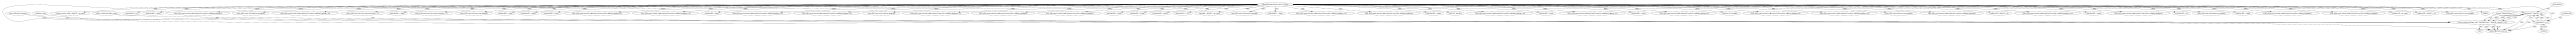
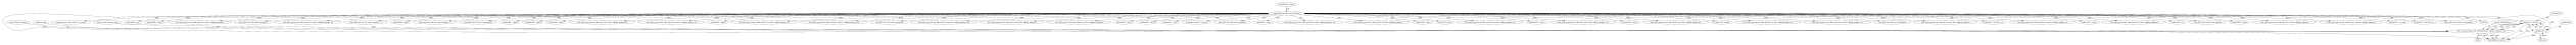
  digraph {
    fontname="Noto Serif"
    node [fontname="Noto Serif"]
    edge [fontname="Noto Serif"]
    n1 [label="(Call,data[1] | data[2] << 8)"]
    n2 [label="(Call,data[2] << 8)"]
    n3 [label="(Call,r_strbuf_setf (&op->esil, \"0x%04x,[2],pc,=\", data[1] | data[2] << 8))"]
    n4 [label="(MethodReturn,static int)"]
    n5 [label="(Literal,8)"]
    n6 [label="(Call,)"]
    n7 [label="(MethodParameterIn,const ut8 *data)"]
    n8 [label="(Call,op->jump = addr + data[1] + op->size)"]
    n9 [label="(Call,data[2] << 8)"]
    n10 [label="(Call,data[0] == 0xa9)"]
    n11 [label="(Call,_6502_anal_esil_get_addr_pattern1 (op, data, addrbuf, buffsize))"]
    n12 [label="(Call,_6502_anal_esil_flags (op, data[0]))"]
    n13 [label="(Call,_6502_anal_esil_get_addr_pattern2 (op, data, addrbuf, buffsize, 'x'))"]
    n14 [label="(Call,_6502_anal_esil_inc_reg (op, data[0], \"+\"))"]
    n15 [label="(Call,data[0] == 0x49)"]
    n16 [label="(Call,_6502_anal_esil_inc_reg (op, data[0], \"-\"))"]
    n17 [label="(Call,_6502_anal_esil_mov (op, data[0]))"]
    n18 [label="(Call,data[0] == 0xe9)"]
    n19 [label="(Call,data[0] == 0x09)"]
    n20 [label="(Call,data[0] == 0x2a)"]
    n21 [label="(Call,_6502_anal_esil_get_addr_pattern3 (op, data, addrbuf, buffsize, 0))"]
    n22 [label="(Call,_6502_anal_esil_get_addr_pattern2 (op, data, addrbuf, buffsize, 'y'))"]
    n23 [label="(Call,data[0] == 0xe0)"]
    n24 [label="(Call,_6502_anal_esil_get_addr_pattern2 (op, data, addrbuf, buffsize, 'x'))"]
    n25 [label="(Call,_6502_anal_esil_get_addr_pattern2 (op, data, addrbuf, buffsize, 'x'))"]
    n26 [label="(Call,_6502_anal_esil_ccall (op, data[0]))"]
    n27 [label="(Call,_6502_anal_esil_get_addr_pattern2 (op, data, addrbuf, buffsize, 'y'))"]
    n28 [label="(Call,_6502_anal_esil_get_addr_pattern1 (op, data, addrbuf, buffsize))"]
    n29 [label="(Call,_6502_anal_esil_get_addr_pattern1 (op, data, addrbuf, buffsize))"]
    n30 [label="(Call,data[0] == 0xc0)"]
    n31 [label="(Call,data[0] == 0x0a)"]
    n32 [label="(Call,data[0] == 0x29)"]
    n33 [label="(Call,data[1] <= 127)"]
    n34 [label="(Call,addr + data[1] + op->size)"]
    n35 [label="(Call,_6502_anal_esil_pop (op, data[0]))"]
    n36 [label="(Call,data[0] == 0xc9)"]
    n37 [label="(Call,_6502_anal_esil_get_addr_pattern3 (op, data, addrbuf, buffsize, 'x'))"]
    n38 [label="(Call,_6502_anal_esil_get_addr_pattern1 (op, data, addrbuf, buffsize))"]
    n39 [label="(Call,data[0] == 0x4a)"]
    n40 [label="(Call,256 - data[1])"]
    n41 [label="(Call,_6502_anal_esil_get_addr_pattern2 (op, data, addrbuf, buffsize, 'x'))"]
    n42 [label="(Call,data[0] == 0xa2)"]
    n43 [label="(Call,_6502_anal_esil_get_addr_pattern3 (op, data, addrbuf, buffsize, 'x'))"]
    n44 [label="(Call,data[0] == 0x6a)"]
    n45 [label="(Call,_6502_anal_esil_get_addr_pattern3 (op, data, addrbuf, buffsize, 0))"]
    n46 [label="(Call,op->id = data[0])"]
    n47 [label="(Call,_6502_anal_esil_get_addr_pattern3 (op, data, addrbuf, buffsize, 0))"]
    n48 [label="(Call,_6502_anal_esil_get_addr_pattern2 (op, data, addrbuf, buffsize, 'x'))"]
    n49 [label="(Call,_6502_anal_esil_mov (op, data[0]))"]
    n50 [label="(Call,_6502_anal_esil_get_addr_pattern1 (op, data, addrbuf, buffsize))"]
    n51 [label="(Call,data[1] | data[2] << 8)"]
    n52 [label="(Call,_6502_anal_esil_get_addr_pattern2 (op, data, addrbuf, buffsize, 'x'))"]
    n53 [label="(Call,data[0] == 0xa0)"]
    n54 [label="(Call,_6502_anal_esil_get_addr_pattern1 (op, data, addrbuf, buffsize))"]
    n55 [label="(Call,data[2] << 8)"]
    n56 [label="(Call,_6502_anal_esil_push (op, data[0]))"]
    n57 [label="(Call,data[0] == 0x69)"]
    n58 [label="(Call,_6502_anal_esil_get_addr_pattern1 (op, data, addrbuf, buffsize))"]
    n59 [label="(Call,_6502_anal_esil_get_addr_pattern1 (op, data, addrbuf, buffsize))"]
    n60 [label="(Call,data[1] + op->size)"]
    n61 [label="(Call,data[1] | data[2] << 8)"]
    n62 [label="(Call,_6502_anal_esil_mov (op, data[0]))"]
    1000263
    n64 [label="(Call,data[1])"]
    n65 [label="(Call,data[2])"]
    n66 [label="(Literal,\"0x%04x,[2],pc,=\")"]
    n67 [label="(ControlStructure,break;)"]
    n68 [label="(Call,&op->esil)"]
    n69 [label="(Call,r_strbuf_init (&op->esil))"]
    n1 -> n2 [label="CFG: "]
    n1 -> n3 [label="AST: "]
    n1 -> n3 [label="DDG: "]
    n1 -> n3 [label="DDG: "]
    n1 -> n4 [label="DDG: "]
    n1 -> n4 [label="DDG: "]
    n2 -> n1 [label="AST: "]
    n2 -> n1 [label="DDG: "]
    n2 -> n1 [label="DDG: "]
    n2 -> n4 [label="DDG: "]
    n2 -> n5 [label="CFG: "]
    n3 -> n1 [label="CFG: "]
    n3 -> n4 [label="DDG: "]
    n3 -> n4 [label="DDG: "]
    n3 -> n4 [label="DDG: "]
    n3 -> n6 [label="AST: "]
    n5 -> n2 [label="AST: "]
    n7 -> n1 [label="DDG: "]
    n7 -> n2 [label="DDG: "]
    n7 -> n4 [label="DDG: "]
    n7 -> n8 [label="DDG: "]
    n7 -> n9 [label="DDG: "]
    n7 -> n10 [label="DDG: "]
    n7 -> n11 [label="DDG: "]
    n7 -> n12 [label="DDG: "]
    n7 -> n13 [label="DDG: "]
    n7 -> n14 [label="DDG: "]
    n7 -> n15 [label="DDG: "]
    n7 -> n16 [label="DDG: "]
    n7 -> n17 [label="DDG: "]
    n7 -> n18 [label="DDG: "]
    n7 -> n19 [label="DDG: "]
    n7 -> n20 [label="DDG: "]
    n7 -> n21 [label="DDG: "]
    n7 -> n22 [label="DDG: "]
    n7 -> n23 [label="DDG: "]
    n7 -> n24 [label="DDG: "]
    n7 -> n25 [label="DDG: "]
    n7 -> n26 [label="DDG: "]
    n7 -> n27 [label="DDG: "]
    n7 -> n28 [label="DDG: "]
    n7 -> n29 [label="DDG: "]
-   n7 -> n30 [label="DDG: "]
+   n30 -> n7 [label="DDG: "]
    n7 -> n31 [label="DDG: "]
    n7 -> n32 [label="DDG: "]
    n7 -> n33 [label="DDG: "]
    n7 -> n34 [label="DDG: "]
    n7 -> n35 [label="DDG: "]
    n7 -> n36 [label="DDG: "]
    n7 -> n37 [label="DDG: "]
    n7 -> n38 [label="DDG: "]
    n7 -> n39 [label="DDG: "]
    n7 -> n40 [label="DDG: "]
    n7 -> n41 [label="DDG: "]
    n7 -> n42 [label="DDG: "]
    n7 -> n43 [label="DDG: "]
    n7 -> n44 [label="DDG: "]
    n7 -> n45 [label="DDG: "]
    n7 -> n46 [label="DDG: "]
    n7 -> n47 [label="DDG: "]
    n7 -> n48 [label="DDG: "]
    n7 -> n49 [label="DDG: "]
    n7 -> n50 [label="DDG: "]
    n7 -> n51 [label="DDG: "]
    n7 -> n52 [label="DDG: "]
    n7 -> n53 [label="DDG: "]
    n7 -> n54 [label="DDG: "]
    n7 -> n55 [label="DDG: "]
    n7 -> n56 [label="DDG: "]
    n7 -> n57 [label="DDG: "]
    n7 -> n58 [label="DDG: "]
    n7 -> n59 [label="DDG: "]
    n7 -> n60 [label="DDG: "]
    n7 -> n61 [label="DDG: "]
    n7 -> n62 [label="DDG: "]
    n7 -> 1000263 [label="AST: "]
    n64 -> n1 [label="AST: "]
    n65 -> n2 [label="AST: "]
    n66 -> n3 [label="AST: "]
    n67 -> n3 [label="CFG: "]
    n68 -> n3 [label="AST: "]
    n69 -> n3 [label="DDG: "]
  }
